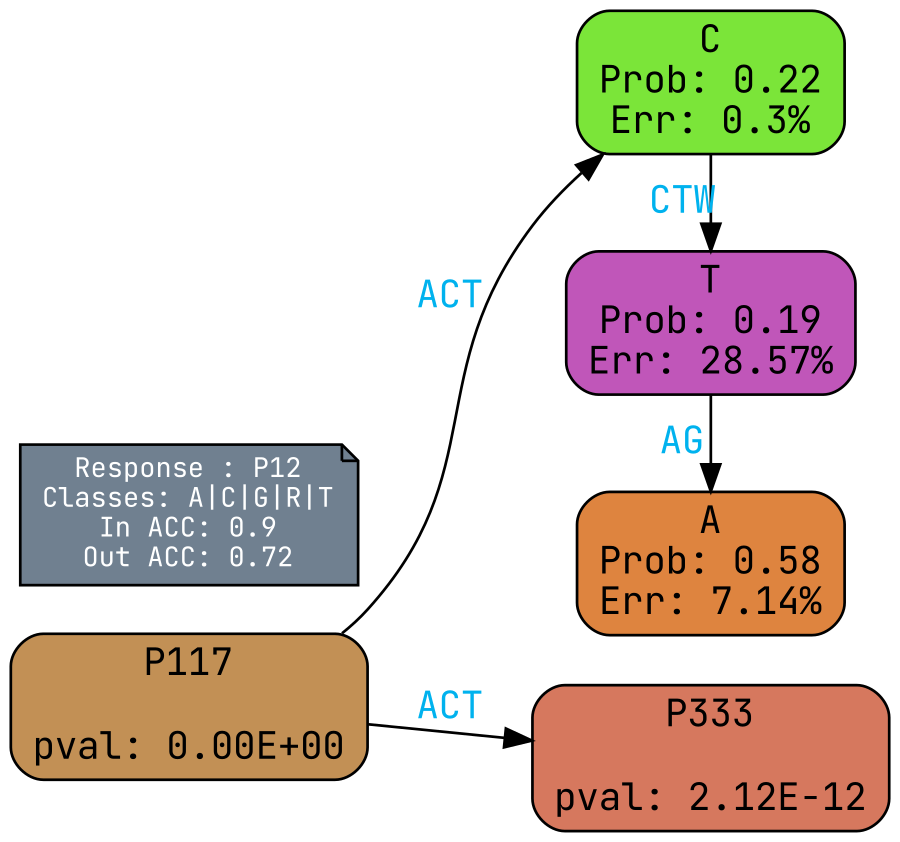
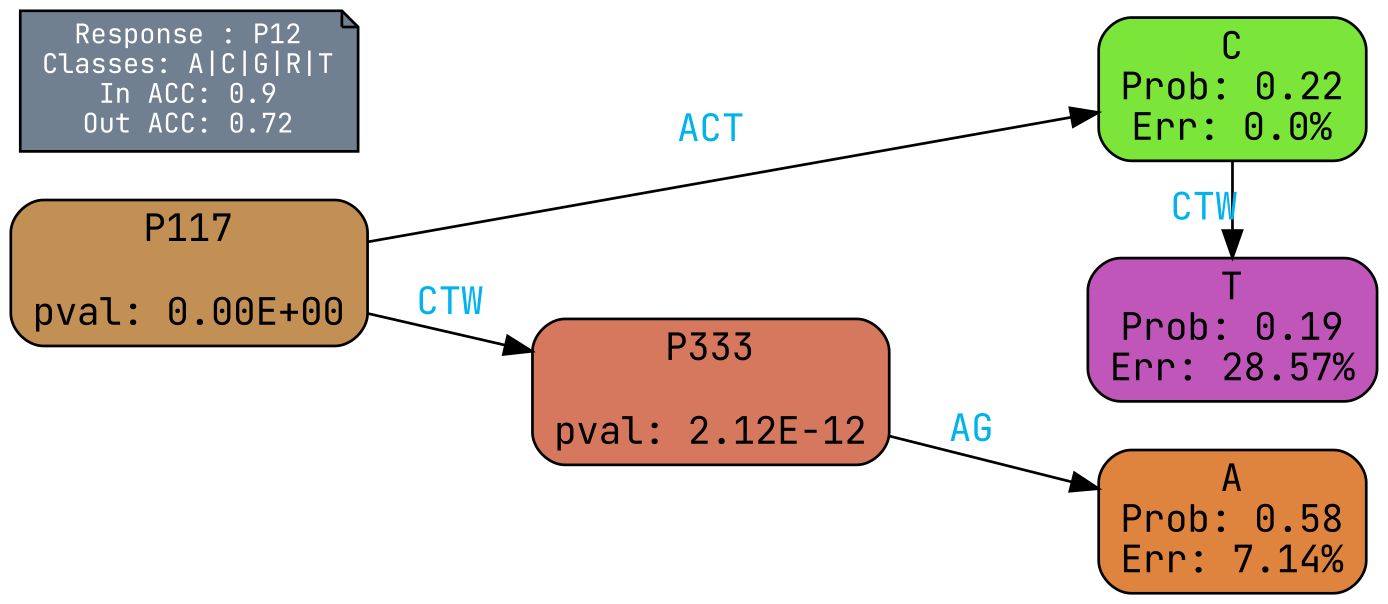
  digraph {
    fontname="JetBrains Mono"
    rankdir=LR
    ranksep=equally
    splines=polylines
    node [color=black fontname="JetBrains Mono" shape=box style="filled, rounded"]
    edge [fontcolor=deepskyblue2 fontname="JetBrains Mono"]
    n1 [fillcolor="#de843f" label="A\nProb: 0.58\nErr: 7.14%"]
    n2 [fillcolor="#c056b9" label="T\nProb: 0.19\nErr: 28.57%"]
-   n3 [fillcolor="#7be539" label="C\nProb: 0.22\nErr: 0.3%"]
+   n3 [fillcolor="#7be539" label="C\nProb: 0.22\nErr: 0.0%"]
    n4 [align=left fillcolor=slategray fontcolor=white fontsize=10 label="Response : P12\nClasses: A|C|G|R|T\nIn ACC: 0.9\nOut ACC: 0.72\n" shape=note style=filled]
    n5 [fillcolor="#c29055" label="P117\n\npval: 0.00E+00"]
    n6 [fillcolor="#d6785e" label="P333\n\npval: 2.12E-12"]
    subgraph sub_1 {
      rank=same
      n1
      n2
      n3
    }
    subgraph sub_2 {
      rank=same
      n4
      n5
    }
    n3 -> n2 [label=CTW]
    n5 -> n3 [label=ACT]
-   n5 -> n6 [label=ACT]
-   n2 -> n1 [label=AG]
+   n5 -> n6 [label=CTW]
+   n6 -> n1 [label=AG]
  }
